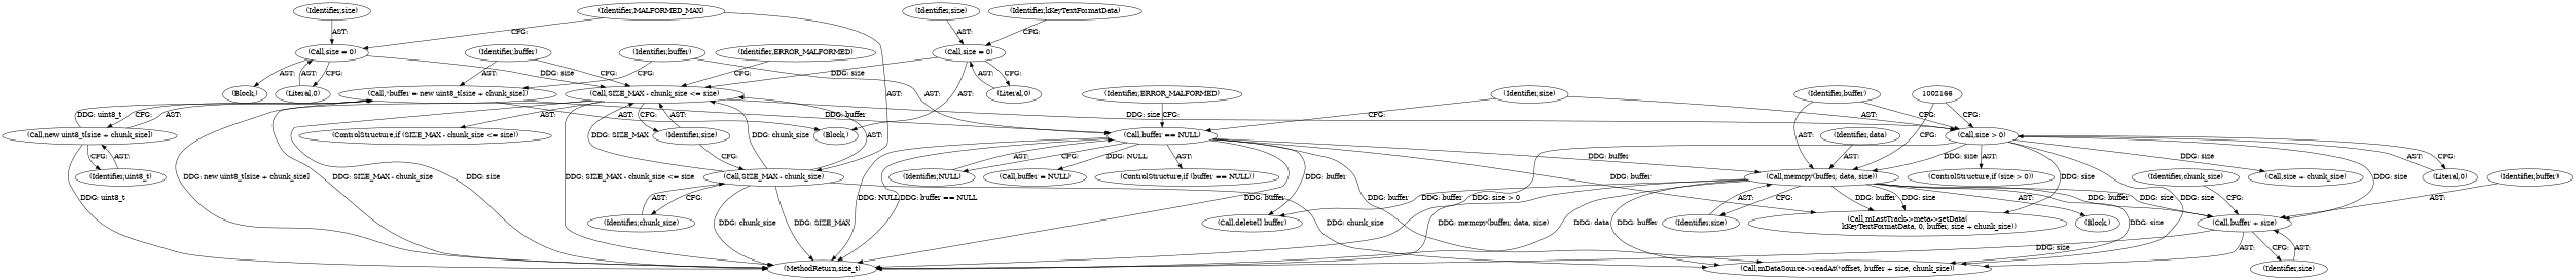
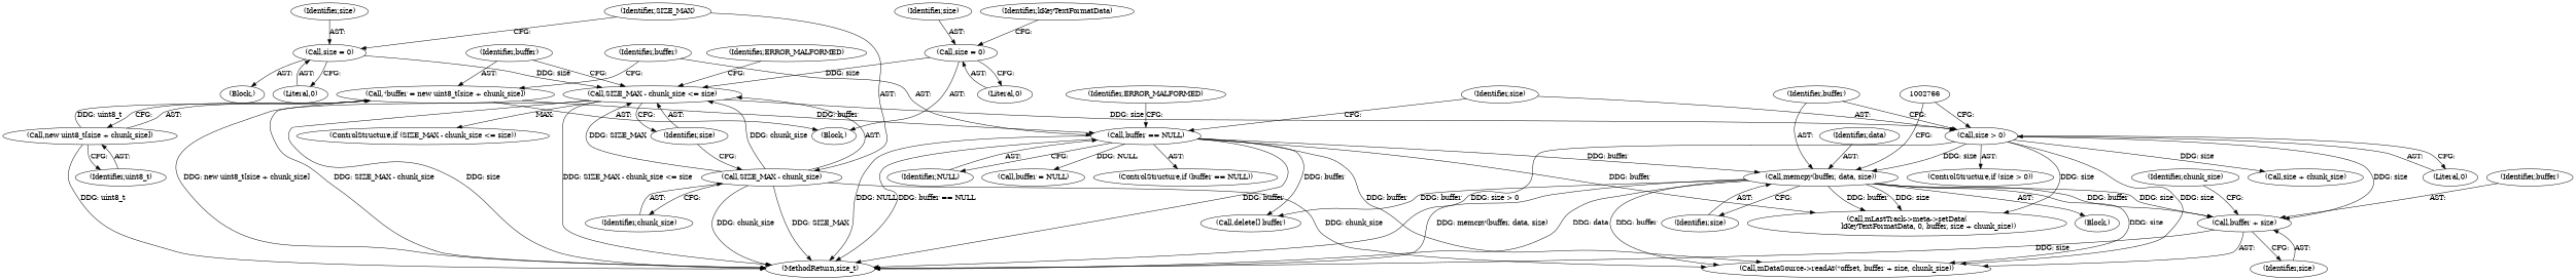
  digraph {
    n1 [label="(Call,buffer + size)"]
    n2 [label="(MethodReturn,size_t)"]
    n3 [label="(Call,mDataSource->readAt(*offset, buffer + size, chunk_size))"]
    n4 [label="(Identifier,size)"]
    n5 [label="(Call,memcpy(buffer, data, size))"]
    n6 [label="(Block,)"]
    n7 [label="(Call,mLastTrack->meta->setData(\n                    kKeyTextFormatData, 0, buffer, size + chunk_size))"]
    n8 [label="(Identifier,size)"]
    n9 [label="(Call,delete[] buffer)"]
    n10 [label="(Call,size + chunk_size)"]
    n11 [label="(Call,buffer == NULL)"]
    n12 [label="(Identifier,NULL)"]
    n13 [label="(Call,buffer = NULL)"]
    n14 [label="(ControlStructure,if (buffer == NULL))"]
    n15 [label="(Call,*buffer = new uint8_t[size + chunk_size])"]
    n16 [label="(Call,new uint8_t[size + chunk_size])"]
    n17 [label="(Block,)"]
    n18 [label="(Identifier,uint8_t)"]
    n19 [label="(Call,size > 0)"]
    n20 [label="(Literal,0)"]
    n21 [label="(ControlStructure,if (size > 0))"]
    n22 [label="(Call,SIZE_MAX - chunk_size <= size)"]
    n23 [label="(Identifier,size)"]
    n24 [label="(ControlStructure,if (SIZE_MAX - chunk_size <= size))"]
    n25 [label="(Call,SIZE_MAX - chunk_size)"]
    n26 [label="(Identifier,chunk_size)"]
    n27 [label="(Call,size = 0)"]
    n28 [label="(Literal,0)"]
    n29 [label="(Block,)"]
    n30 [label="(Call,size = 0)"]
    n31 [label="(Literal,0)"]
-   n32 [label="(Identifier,MALFORMED_MAX)"]
+   n32 [label="(Identifier,SIZE_MAX)"]
    n33 [label="(Identifier,data)"]
    n34 [label="(Identifier,kKeyTextFormatData)"]
    n35 [label="(Identifier,buffer)"]
    n36 [label="(Identifier,buffer)"]
    n37 [label="(Identifier,ERROR_MALFORMED)"]
    n38 [label="(Identifier,buffer)"]
    n39 [label="(Identifier,ERROR_MALFORMED)"]
    n40 [label="(Identifier,size)"]
    n41 [label="(Identifier,size)"]
    n42 [label="(Identifier,size)"]
    n43 [label="(Identifier,chunk_size)"]
    n44 [label="(Identifier,buffer)"]
-   1002766 [label=1002166]
+   1002766
    n1 -> n2 [label="DDG: size"]
    n1 -> n3 [label="AST: "]
    n1 -> n4 [label="CFG: "]
    n4 -> n1 [label="AST: "]
    n5 -> n1 [label="DDG: buffer"]
    n5 -> n1 [label="DDG: size"]
    n5 -> n2 [label="DDG: memcpy(buffer, data, size)"]
    n5 -> n2 [label="DDG: data"]
    n5 -> n3 [label="DDG: buffer"]
    n5 -> n3 [label="DDG: size"]
    n5 -> n6 [label="AST: "]
    n5 -> n7 [label="DDG: buffer"]
    n5 -> n7 [label="DDG: size"]
    n5 -> n8 [label="CFG: "]
    n5 -> n9 [label="DDG: buffer"]
    n8 -> n5 [label="AST: "]
    n11 -> n2 [label="DDG: NULL"]
    n11 -> n2 [label="DDG: buffer == NULL"]
    n11 -> n2 [label="DDG: buffer"]
    n11 -> n3 [label="DDG: buffer"]
    n11 -> n5 [label="DDG: buffer"]
    n11 -> n7 [label="DDG: buffer"]
    n11 -> n9 [label="DDG: buffer"]
    n11 -> n12 [label="CFG: "]
    n11 -> n13 [label="DDG: NULL"]
    n11 -> n14 [label="AST: "]
    n12 -> n11 [label="AST: "]
    n15 -> n2 [label="DDG: new uint8_t[size + chunk_size]"]
    n15 -> n11 [label="DDG: buffer"]
    n15 -> n16 [label="CFG: "]
    n15 -> n17 [label="AST: "]
    n16 -> n2 [label="DDG: uint8_t"]
    n16 -> n15 [label="AST: "]
    n16 -> n15 [label="DDG: uint8_t"]
    n16 -> n18 [label="CFG: "]
    n18 -> n16 [label="AST: "]
    n19 -> n1 [label="DDG: size"]
    n19 -> n2 [label="DDG: size > 0"]
    n19 -> n3 [label="DDG: size"]
    n19 -> n5 [label="DDG: size"]
    n19 -> n7 [label="DDG: size"]
    n19 -> n10 [label="DDG: size"]
    n19 -> n20 [label="CFG: "]
    n19 -> n21 [label="AST: "]
    n20 -> n19 [label="AST: "]
    n22 -> n2 [label="DDG: SIZE_MAX - chunk_size"]
    n22 -> n2 [label="DDG: size"]
    n22 -> n2 [label="DDG: SIZE_MAX - chunk_size <= size"]
    n22 -> n19 [label="DDG: size"]
    n22 -> n23 [label="CFG: "]
-   n22 -> n24 [label="AST: "]
+   n22 -> n24 [label="MAX: "]
    n23 -> n22 [label="AST: "]
    n23 -> n25 [label="CFG: "]
    n25 -> n2 [label="DDG: chunk_size"]
    n25 -> n2 [label="DDG: SIZE_MAX"]
    n25 -> n3 [label="DDG: chunk_size"]
    n25 -> n22 [label="AST: "]
    n25 -> n22 [label="DDG: SIZE_MAX"]
    n25 -> n22 [label="DDG: chunk_size"]
    n25 -> n26 [label="CFG: "]
    n26 -> n25 [label="AST: "]
    n27 -> n22 [label="DDG: size"]
    n27 -> n28 [label="CFG: "]
    n27 -> n29 [label="AST: "]
    n28 -> n27 [label="AST: "]
    n30 -> n17 [label="AST: "]
    n30 -> n22 [label="DDG: size"]
    n30 -> n31 [label="CFG: "]
    n31 -> n30 [label="AST: "]
    n32 -> n25 [label="AST: "]
    n32 -> n27 [label="CFG: "]
    n33 -> n5 [label="AST: "]
    n34 -> n30 [label="CFG: "]
    n35 -> n1 [label="AST: "]
    n36 -> n15 [label="AST: "]
    n36 -> n22 [label="CFG: "]
    n37 -> n11 [label="CFG: "]
    n38 -> n11 [label="AST: "]
    n38 -> n15 [label="CFG: "]
    n39 -> n22 [label="CFG: "]
    n40 -> n11 [label="CFG: "]
    n40 -> n19 [label="AST: "]
    n41 -> n27 [label="AST: "]
    n42 -> n30 [label="AST: "]
    n43 -> n1 [label="CFG: "]
    n44 -> n5 [label="AST: "]
    n44 -> n19 [label="CFG: "]
    1002766 -> n5 [label="CFG: "]
    1002766 -> n19 [label="CFG: "]
  }
